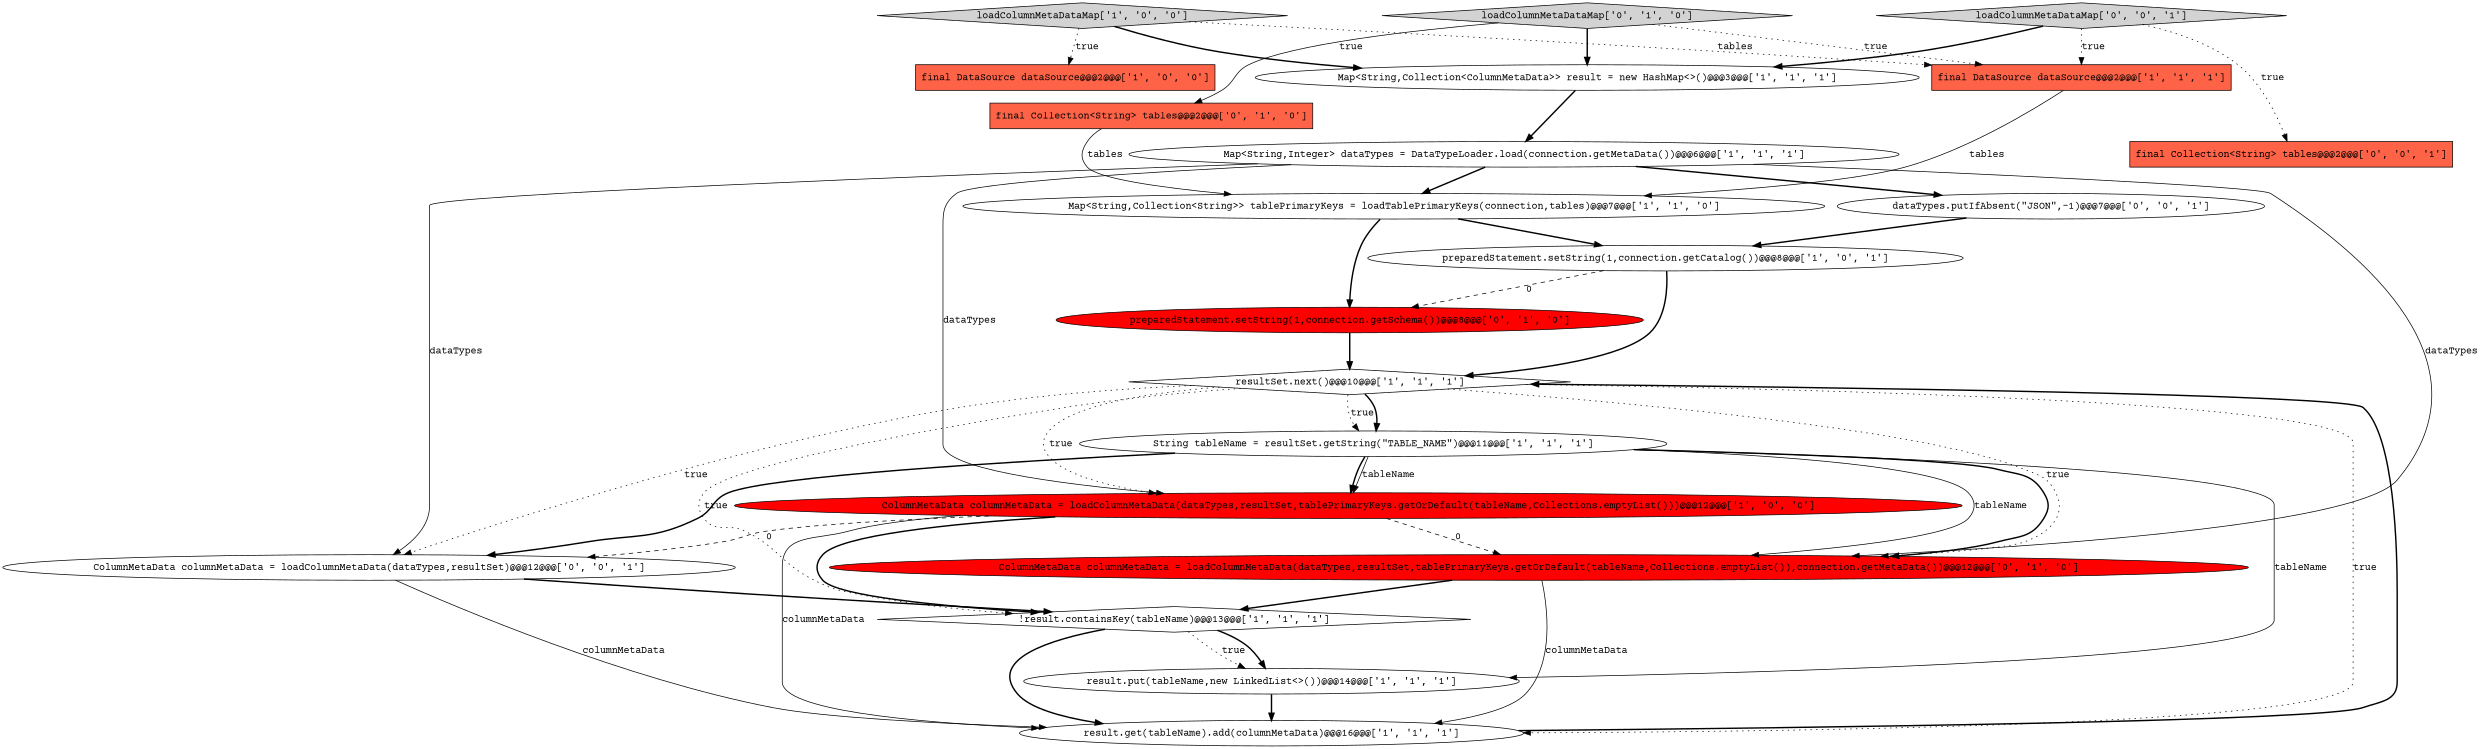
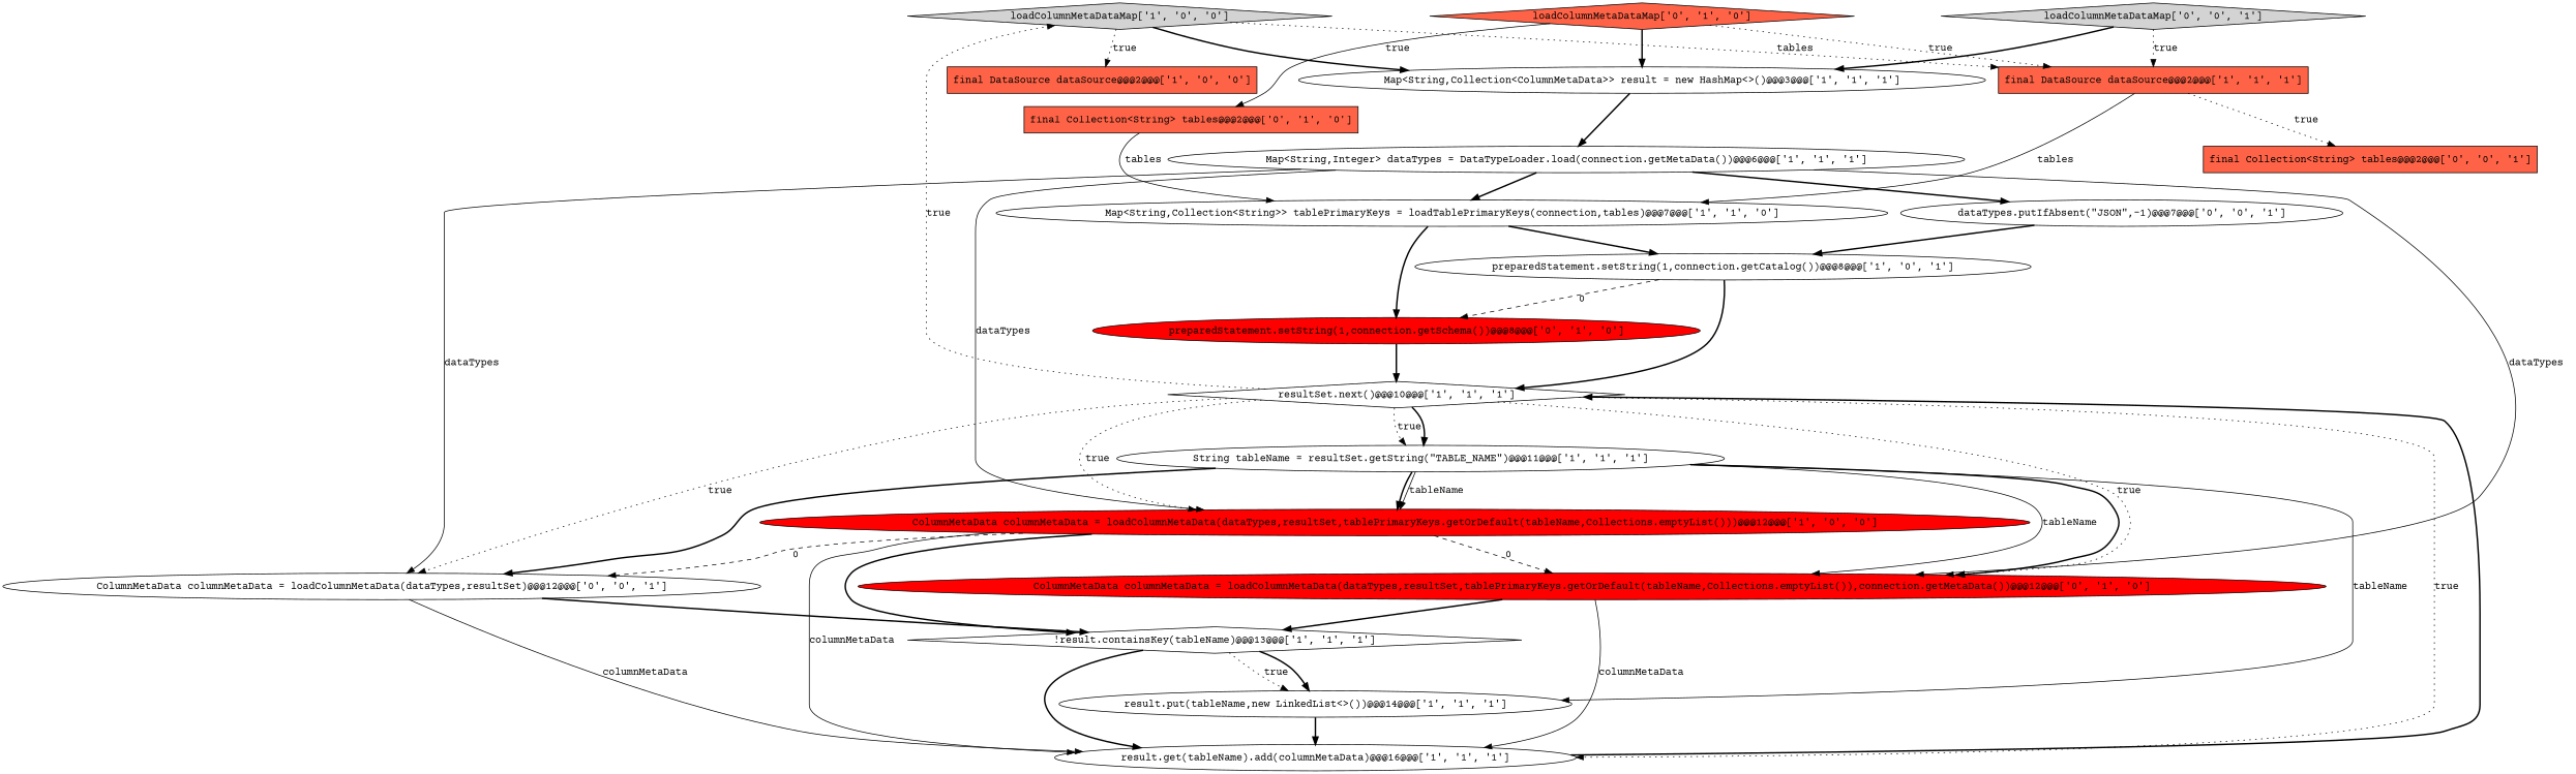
  digraph {
    fontname="Courier Prime"
    node [fillcolor=white fontname="Courier Prime" shape=ellipse style=filled]
    edge [fontname="Courier Prime" style=bold]
    n1 [fillcolor=lightgray label="loadColumnMetaDataMap['1', '0', '0']" shape=diamond]
    n2 [fillcolor=tomato label="final DataSource dataSource@@@2@@@['1', '1', '1']" shape=box]
    n3 [label="Map<String,Collection<ColumnMetaData>> result = new HashMap<>()@@@3@@@['1', '1', '1']"]
    n4 [fillcolor=tomato label="final DataSource dataSource@@@2@@@['1', '0', '0']" shape=box]
    n5 [label="Map<String,Collection<String>> tablePrimaryKeys = loadTablePrimaryKeys(connection,tables)@@@7@@@['1', '1', '0']"]
    n6 [label="Map<String,Integer> dataTypes = DataTypeLoader.load(connection.getMetaData())@@@6@@@['1', '1', '1']"]
    n7 [label="preparedStatement.setString(1,connection.getCatalog())@@@8@@@['1', '0', '1']"]
    n8 [fillcolor=red label="preparedStatement.setString(1,connection.getSchema())@@@8@@@['0', '1', '0']"]
    n9 [label="ColumnMetaData columnMetaData = loadColumnMetaData(dataTypes,resultSet)@@@12@@@['0', '0', '1']"]
    n10 [label="dataTypes.putIfAbsent(\"JSON\",-1)@@@7@@@['0', '0', '1']"]
    n11 [fillcolor=red label="ColumnMetaData columnMetaData = loadColumnMetaData(dataTypes,resultSet,tablePrimaryKeys.getOrDefault(tableName,Collections.emptyList()),connection.getMetaData())@@@12@@@['0', '1', '0']"]
    n12 [fillcolor=red label="ColumnMetaData columnMetaData = loadColumnMetaData(dataTypes,resultSet,tablePrimaryKeys.getOrDefault(tableName,Collections.emptyList()))@@@12@@@['1', '0', '0']"]
    n13 [label="!result.containsKey(tableName)@@@13@@@['1', '1', '1']" shape=diamond]
    n14 [label="result.get(tableName).add(columnMetaData)@@@16@@@['1', '1', '1']"]
    n15 [label="String tableName = resultSet.getString(\"TABLE_NAME\")@@@11@@@['1', '1', '1']"]
    n16 [label="result.put(tableName,new LinkedList<>())@@@14@@@['1', '1', '1']"]
    n17 [label="resultSet.next()@@@10@@@['1', '1', '1']" shape=diamond]
    n18 [fillcolor=lightgray label="loadColumnMetaDataMap['0', '0', '1']" shape=diamond]
    n19 [fillcolor=tomato label="final Collection<String> tables@@@2@@@['0', '0', '1']" shape=box]
-   n20 [fillcolor=lightgray label="loadColumnMetaDataMap['0', '1', '0']" shape=diamond]
+   n20 [fillcolor=tomato label="loadColumnMetaDataMap['0', '1', '0']" shape=diamond]
    n21 [fillcolor=tomato label="final Collection<String> tables@@@2@@@['0', '1', '0']" shape=box]
    n1 -> n2 [label=tables style=dotted]
    n1 -> n3
    n1 -> n4 [label=true style=dotted]
    n2 -> n5 [label=tables style=solid]
    n3 -> n6
    n5 -> n7
    n5 -> n8
    n6 -> n5
    n6 -> n9 [label=dataTypes style=solid]
    n6 -> n10
    n6 -> n11 [label=dataTypes style=solid]
    n6 -> n12 [label=dataTypes style=solid]
    n7 -> n8 [label=0 style=dashed]
    n7 -> n17
    n8 -> n17
    n9 -> n13
    n9 -> n14 [label=columnMetaData style=solid]
    n10 -> n7
    n11 -> n13
    n11 -> n14 [label=columnMetaData style=solid]
    n12 -> n9 [label=0 style=dashed]
    n12 -> n11 [label=0 style=dashed]
    n12 -> n13
    n12 -> n14 [label=columnMetaData style=solid]
    n13 -> n14
    n13 -> n16 [label=true style=dotted]
    n13 -> n16
    n14 -> n17
    n15 -> n9
    n15 -> n11
    n15 -> n11 [label=tableName style=solid]
    n15 -> n12 [label=tableName style=solid]
    n15 -> n12
    n15 -> n16 [label=tableName style=solid]
    n16 -> n14
    n17 -> n9 [label=true style=dotted]
    n17 -> n11 [label=true style=dotted]
    n17 -> n12 [label=true style=dotted]
-   n17 -> n13 [label=true style=dotted]
+   n17 -> n1 [label=true style=dotted]
    n17 -> n14 [label=true style=dotted]
    n17 -> n15 [label=true style=dotted]
    n17 -> n15
    n18 -> n2 [label=true style=dotted]
    n18 -> n3
-   n18 -> n19 [label=true style=dotted]
+   n2 -> n19 [label=true style=dotted]
    n20 -> n2 [label=true style=dotted]
    n20 -> n3
    n20 -> n21 [label=true style=solid]
    n21 -> n5 [label=tables style=solid]
  }
